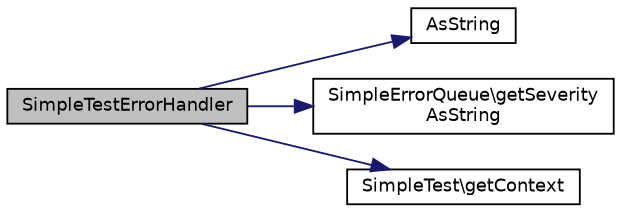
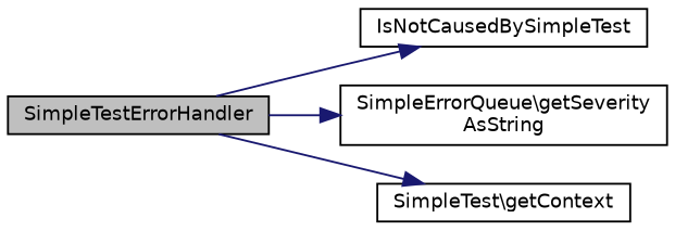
  digraph {
    rankdir=LR
    node [color=black fillcolor=white fontname=Helvetica fontsize=10 shape=record style=filled]
    edge [color=midnightblue fontname=Helvetica fontsize=10 labelfontname=Helvetica labelfontsize=10 style=solid]
    n1 [fillcolor=grey75 fontcolor=black height=0.2 label=SimpleTestErrorHandler width=0.4]
-   n2 [height=0.2 label=AsString width=0.4]
+   n2 [height=0.2 label=IsNotCausedBySimpleTest width=0.4]
    n3 [height=0.2 label="SimpleErrorQueue\\getSeverity\lAsString" width=0.4]
    n4 [height=0.2 label="SimpleTest\\getContext" width=0.4]
    n1 -> n2
    n1 -> n3
    n1 -> n4
  }
